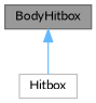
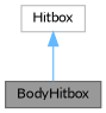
  digraph {
    fontname=Lato
    node [fontname=Lato fontsize=10 shape=box style=filled]
    n1 [color=gray40 fillcolor=grey60 fontcolor=black height=0.2 label=BodyHitbox width=0.4]
    n2 [color=grey75 fillcolor=white height=0.2 label=Hitbox width=0.4]
-   n1 -> n2 [color=steelblue1 dir=back fontname=Lato fontsize=10 labelfontname=Helvetica labelfontsize=10 style=solid]
+   n2 -> n1 [color=steelblue1 dir=back fontname=Lato fontsize=10 labelfontname=Helvetica labelfontsize=10 style=solid]
  }
